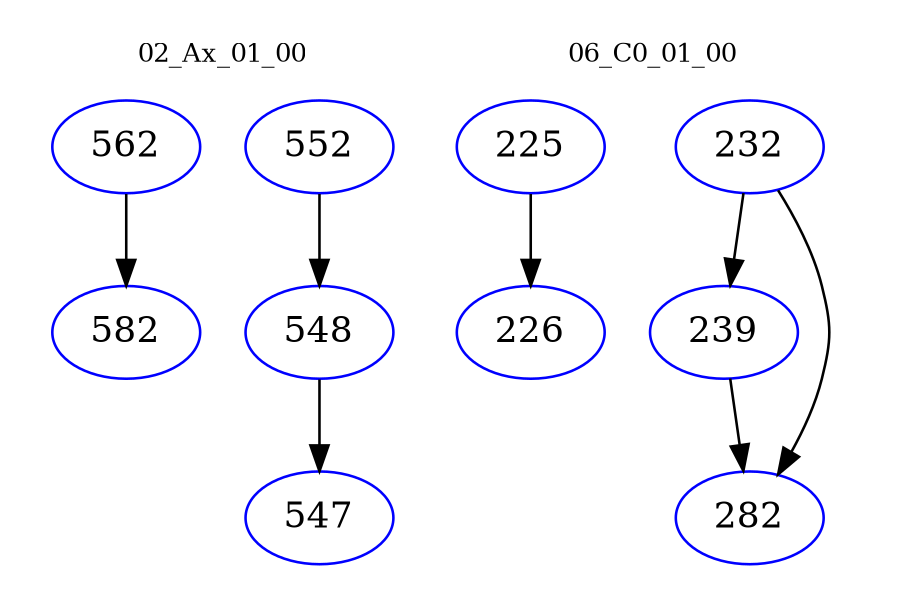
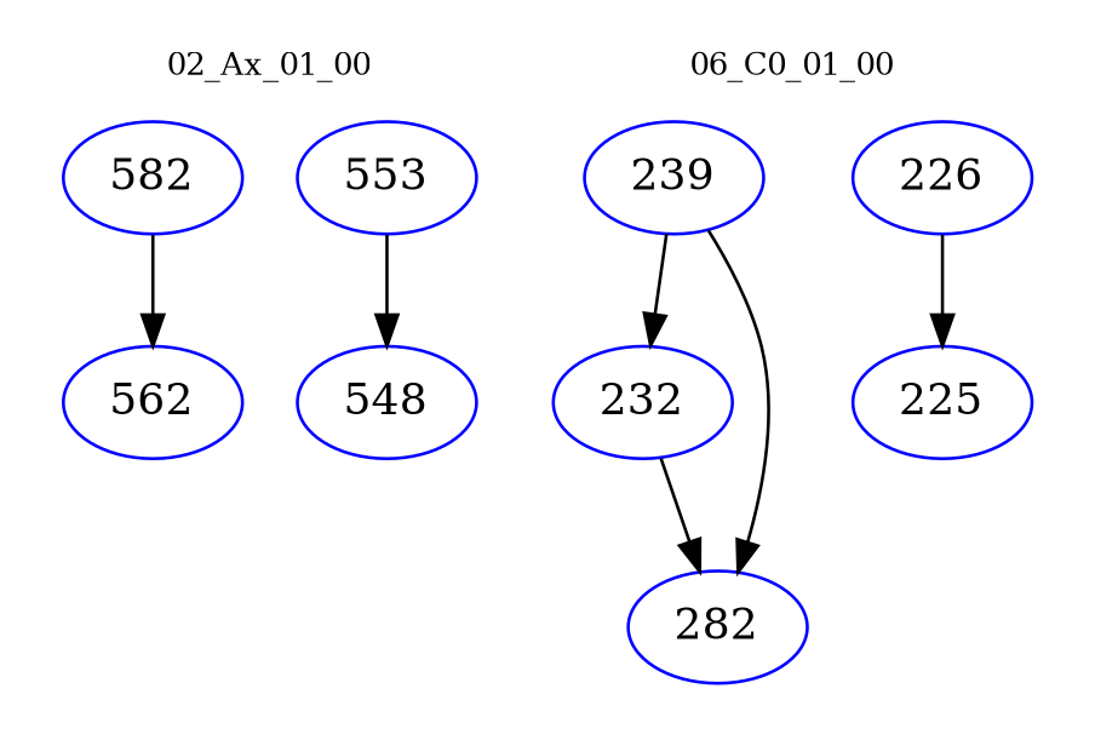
  digraph {
    node [color=blue]
    edge [color=black]
-   n1 [label=552]
+   n1 [label=553]
    n2 [label=548]
    n3 [label=562]
-   n4 [label=547]
    n5 [label=582]
    n6 [label=232]
    n7 [label=226]
    n8 [label=239]
    n9 [label=225]
    n10 [label=282]
    subgraph cluster_1 {
      color=white
      fontsize=10
      label="02_Ax_01_00"
      n1
      n2
      n3
-     n4
      n5
    }
    subgraph cluster_2 {
      color=white
      fontsize=10
      label="06_C0_01_00"
      n6
      n7
      n8
      n9
      n10
    }
    n1 -> n2
-   n2 -> n4
-   n3 -> n5
-   n6 -> n8
+   n5 -> n3
+   n8 -> n6
    n6 -> n10
-   n9 -> n7
+   n7 -> n9
    n8 -> n10
  }
